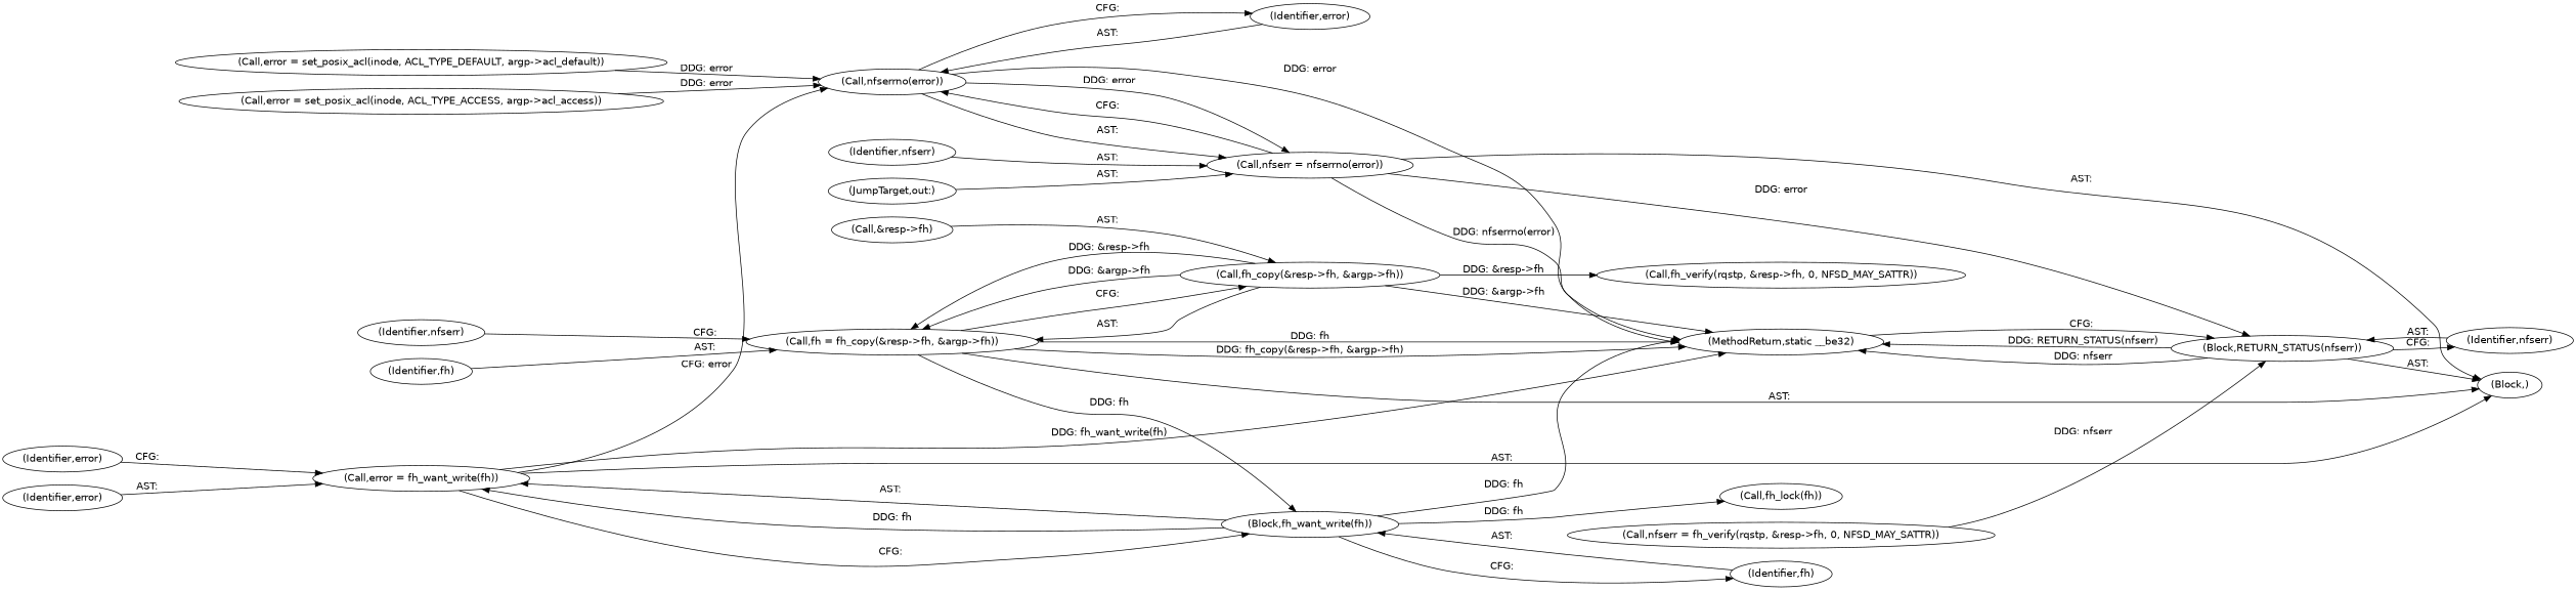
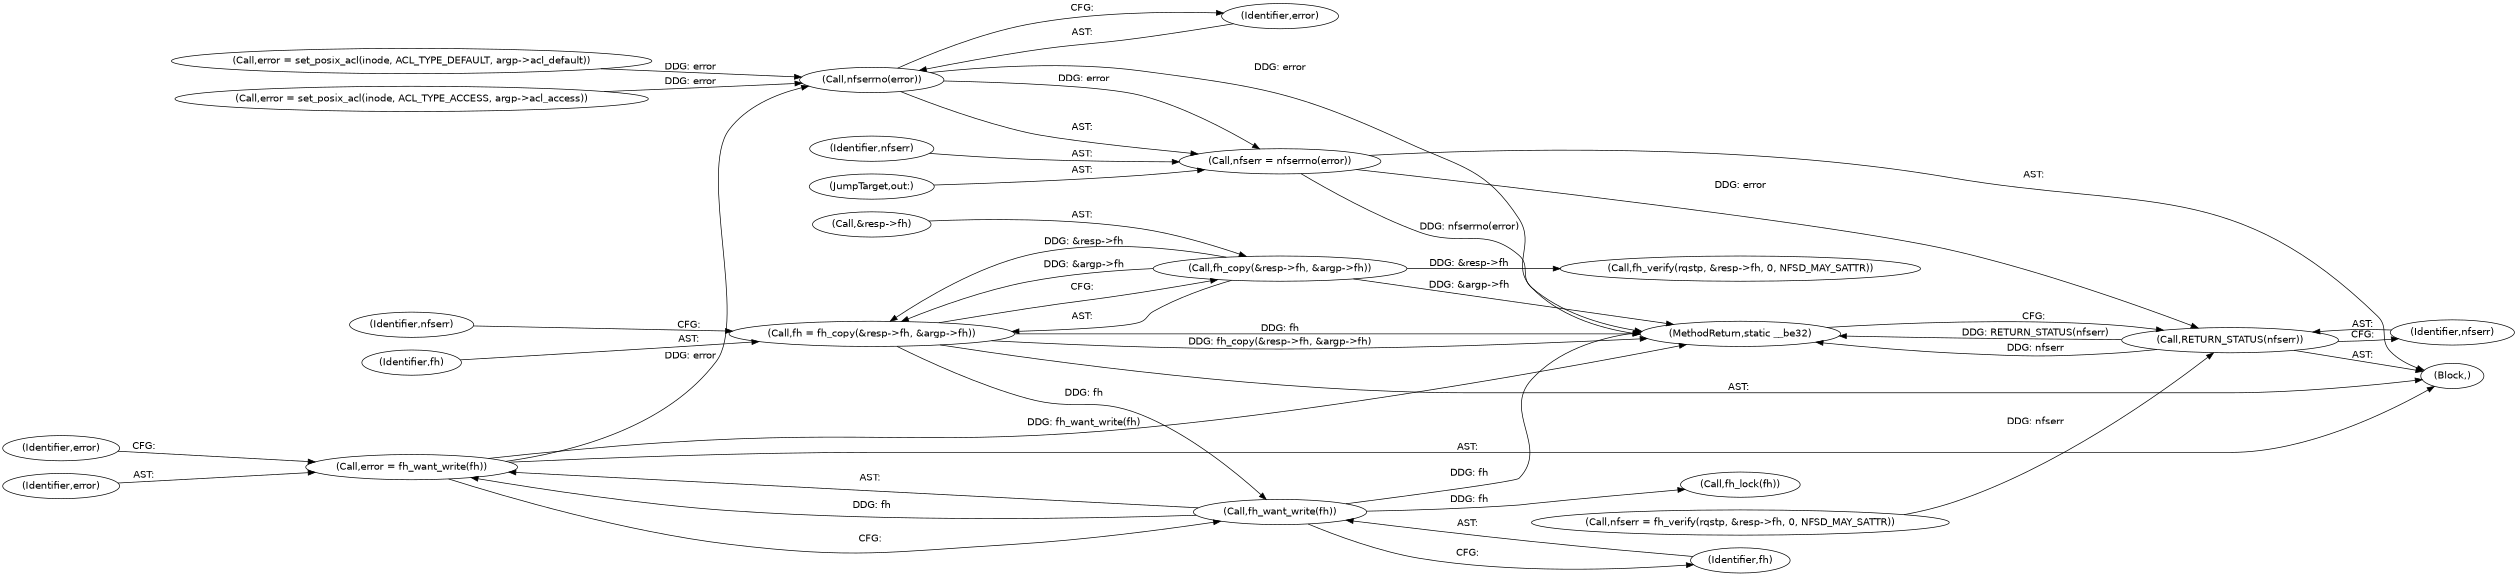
  digraph {
    fontname="DejaVu Sans"
    rankdir=LR
    node [fontname="DejaVu Sans"]
    edge [fontname="DejaVu Sans"]
    n1 [label="(Call,error = fh_want_write(fh))"]
-   n2 [label="(Block,fh_want_write(fh))"]
+   n2 [label="(Call,fh_want_write(fh))"]
    n3 [label="(Call,nfserrno(error))"]
    n4 [label="(MethodReturn,static __be32)"]
    n5 [label="(Block,)"]
    n6 [label="(Identifier,fh)"]
    n7 [label="(Call,fh_lock(fh))"]
    n8 [label="(Call,nfserr = nfserrno(error))"]
    n9 [label="(Identifier,error)"]
-   n10 [label="(Block,RETURN_STATUS(nfserr))"]
+   n10 [label="(Call,RETURN_STATUS(nfserr))"]
    n11 [label="(Call,fh = fh_copy(&resp->fh, &argp->fh))"]
    n12 [label="(Call,fh_copy(&resp->fh, &argp->fh))"]
    n13 [label="(Call,fh_verify(rqstp, &resp->fh, 0, NFSD_MAY_SATTR))"]
    n14 [label="(Identifier,nfserr)"]
    n15 [label="(Identifier,error)"]
    n16 [label="(Call,nfserr = fh_verify(rqstp, &resp->fh, 0, NFSD_MAY_SATTR))"]
    n17 [label="(Identifier,nfserr)"]
    n18 [label="(Identifier,nfserr)"]
    n19 [label="(Call,error = set_posix_acl(inode, ACL_TYPE_DEFAULT, argp->acl_default))"]
    n20 [label="(Call,&resp->fh)"]
    n21 [label="(Identifier,fh)"]
    n22 [label="(Call,error = set_posix_acl(inode, ACL_TYPE_ACCESS, argp->acl_access))"]
    n23 [label="(JumpTarget,out:)"]
    n24 [label="(Identifier,error)"]
    n1 -> n2 [label="CFG: "]
-   n1 -> n3 [label="CFG: error"]
+   n1 -> n3 [label="DDG: error"]
    n1 -> n4 [label="DDG: fh_want_write(fh)"]
    n1 -> n5 [label="AST: "]
    n2 -> n1 [label="AST: "]
    n2 -> n1 [label="DDG: fh"]
    n2 -> n4 [label="DDG: fh"]
    n2 -> n6 [label="CFG: "]
    n2 -> n7 [label="DDG: fh"]
    n3 -> n4 [label="DDG: error"]
    n3 -> n8 [label="AST: "]
    n3 -> n8 [label="DDG: error"]
    n3 -> n9 [label="CFG: "]
    n4 -> n10 [label="CFG: "]
    n6 -> n2 [label="AST: "]
-   n8 -> n3 [label="CFG: "]
    n8 -> n4 [label="DDG: nfserrno(error)"]
    n8 -> n5 [label="AST: "]
    n8 -> n10 [label="DDG: error"]
    n9 -> n3 [label="AST: "]
    n10 -> n4 [label="DDG: RETURN_STATUS(nfserr)"]
    n10 -> n4 [label="DDG: nfserr"]
    n10 -> n5 [label="AST: "]
    n10 -> n14 [label="CFG: "]
    n11 -> n2 [label="DDG: fh"]
    n11 -> n4 [label="DDG: fh"]
    n11 -> n4 [label="DDG: fh_copy(&resp->fh, &argp->fh)"]
    n11 -> n5 [label="AST: "]
    n11 -> n12 [label="CFG: "]
    n12 -> n4 [label="DDG: &argp->fh"]
    n12 -> n11 [label="AST: "]
    n12 -> n11 [label="DDG: &resp->fh"]
    n12 -> n11 [label="DDG: &argp->fh"]
    n12 -> n13 [label="DDG: &resp->fh"]
    n14 -> n10 [label="AST: "]
    n15 -> n1 [label="CFG: "]
    n16 -> n10 [label="DDG: nfserr"]
    n17 -> n8 [label="AST: "]
    n18 -> n11 [label="CFG: "]
    n19 -> n3 [label="DDG: error"]
    n20 -> n12 [label="AST: "]
    n21 -> n11 [label="AST: "]
    n22 -> n3 [label="DDG: error"]
    n23 -> n8 [label="AST: "]
    n24 -> n1 [label="AST: "]
  }
